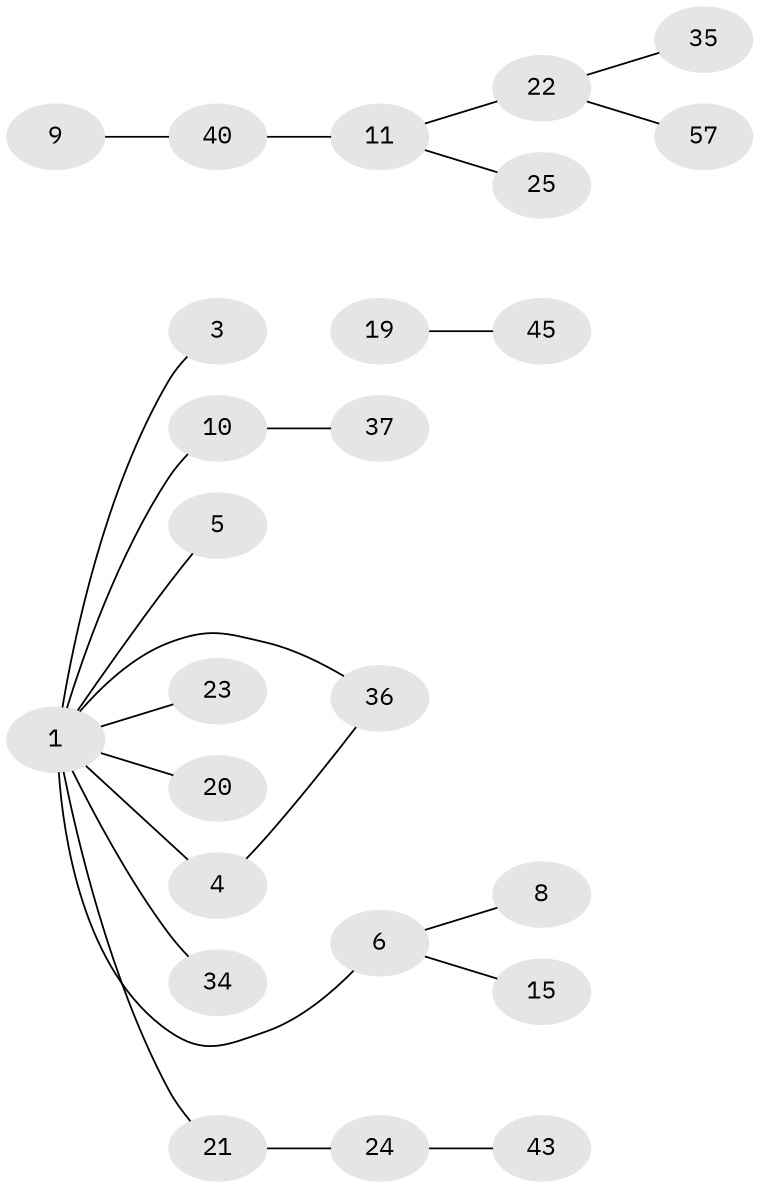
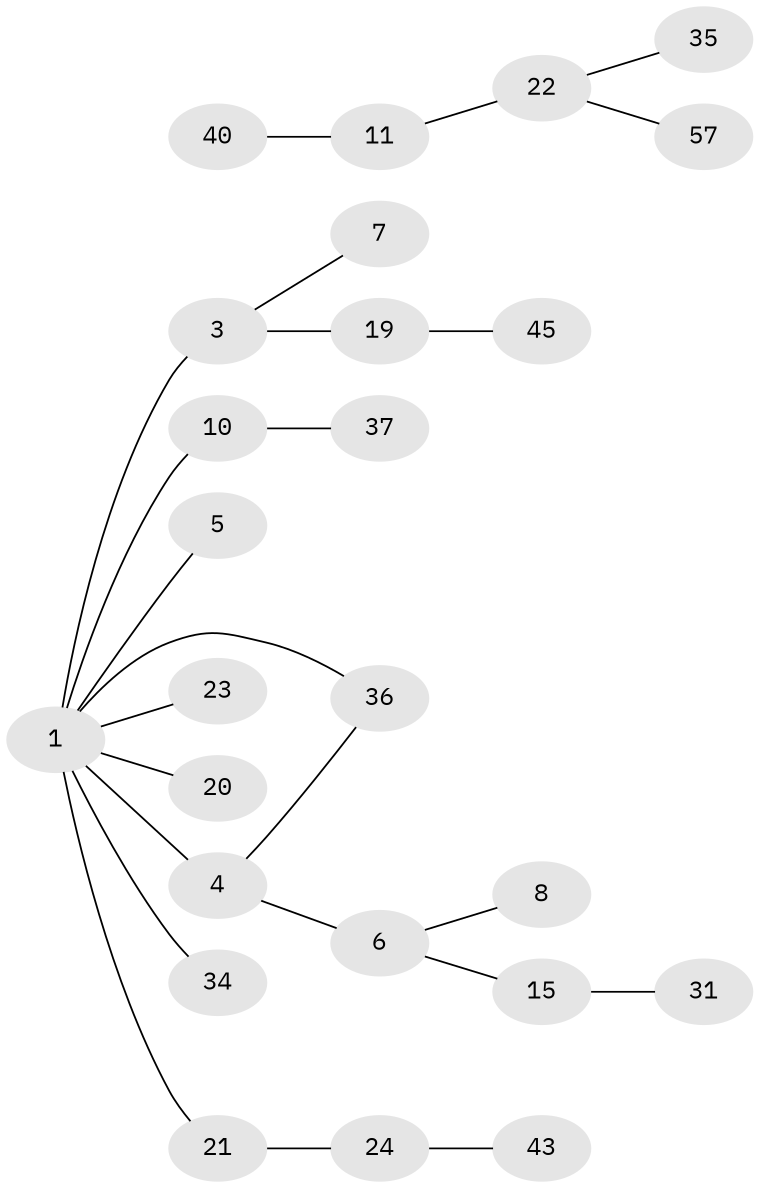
  graph {
    fontname="IBM Plex Mono"
    rankdir=LR
    node [color=gray90 fontname="IBM Plex Mono" style=filled]
    edge [fontname="IBM Plex Mono"]
    1 [super="+2"]
    3
    4 [super="+44+23"]
    5 [super="+12"]
    10
    n6 [label=23 super="+33+30"]
    20 [super="+29+48"]
    21
    34 [super="+46"]
    36 [super="+50"]
+   7 [super="+18+16"]
    19
    6
-   9
    40
    37 [super="+49+56+38"]
    24
    45
    8
    15 [super="+26"]
+   31
    11 [super="+14"]
    22 [super="+27+32"]
-   25 [super="+28"]
    35
    57
    43
    1 -- 3
    1 -- 4
    1 -- 5
    1 -- 10
    1 -- n6
    1 -- 20
    1 -- 21
    1 -- 34
    1 -- 36
+   3 -- 7
+   3 -- 19
    4 -- 36
-   1 -- 6
+   4 -- 6
    10 -- 37
    21 -- 24
    19 -- 45
    6 -- 8
    6 -- 15
-   9 -- 40
    40 -- 11
    24 -- 43
+   15 -- 31
    11 -- 22
-   11 -- 25
    22 -- 35
    22 -- 57
  }
